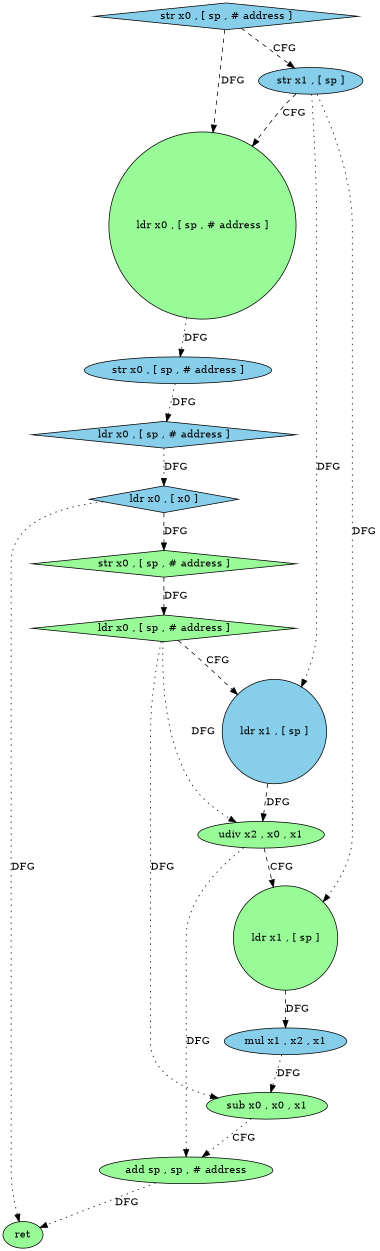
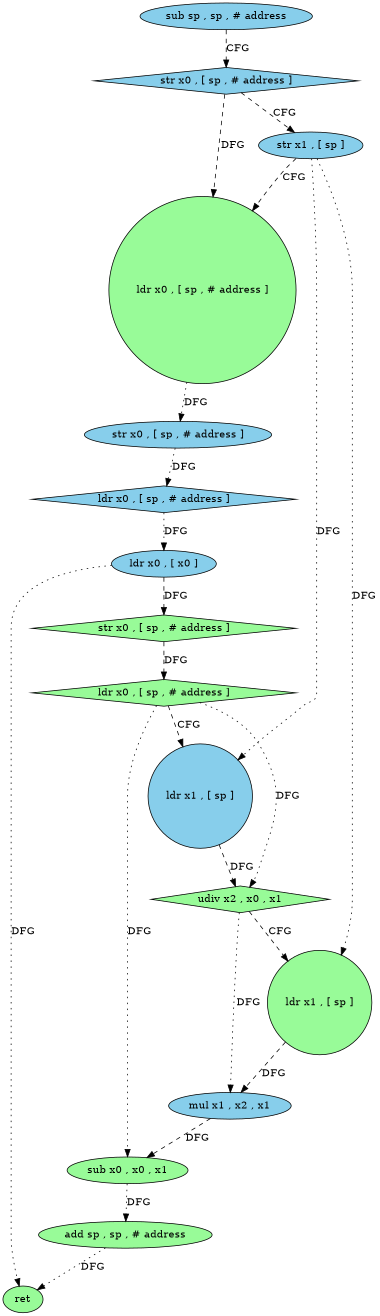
  digraph {
    node [fillcolor=skyblue shape=ellipse style=filled]
    edge [style=dotted]
+   n1 [label="sub sp , sp , # address"]
    n2 [label="str x0 , [ sp , # address ]" shape=diamond]
    n3 [label="str x1 , [ sp ]"]
    n4 [fillcolor=palegreen label="ldr x0 , [ sp , # address ]" shape=circle]
    n5 [label="ldr x1 , [ sp ]" shape=circle]
    n6 [fillcolor=palegreen label="ldr x1 , [ sp ]" shape=circle]
    n7 [label="str x0 , [ sp , # address ]"]
-   n8 [fillcolor=palegreen label="udiv x2 , x0 , x1"]
+   n8 [fillcolor=palegreen label="udiv x2 , x0 , x1" shape=diamond]
    n9 [label="mul x1 , x2 , x1"]
    n10 [label="ldr x0 , [ sp , # address ]" shape=diamond]
-   n11 [label="ldr x0 , [ x0 ]" shape=diamond]
+   n11 [label="ldr x0 , [ x0 ]"]
    n12 [fillcolor=palegreen label="str x0 , [ sp , # address ]" shape=diamond]
    n13 [fillcolor=palegreen label=ret]
    n14 [fillcolor=palegreen label="ldr x0 , [ sp , # address ]" shape=diamond]
    n15 [fillcolor=palegreen label="sub x0 , x0 , x1"]
    n16 [fillcolor=palegreen label="add sp , sp , # address"]
+   n1 -> n2 [label=CFG style=dashed]
    n2 -> n3 [label=CFG style=dashed]
    n2 -> n4 [label=DFG style=dashed]
    n3 -> n4 [label=CFG style=dashed]
    n3 -> n5 [label=DFG]
    n3 -> n6 [label=DFG]
    n4 -> n7 [label=DFG]
    n5 -> n8 [label=DFG style=dashed]
    n6 -> n9 [label=DFG style=dashed]
    n7 -> n10 [label=DFG]
    n8 -> n6 [label=CFG style=dashed]
-   n8 -> n16 [label=DFG]
-   n9 -> n15 [label=DFG]
+   n8 -> n9 [label=DFG]
+   n9 -> n15 [label=DFG style=dashed]
    n10 -> n11 [label=DFG]
    n11 -> n12 [label=DFG style=dashed]
    n11 -> n13 [label=DFG]
    n12 -> n14 [label=DFG style=dashed]
    n14 -> n5 [label=CFG style=dashed]
    n14 -> n8 [label=DFG]
    n14 -> n15 [label=DFG]
-   n15 -> n16 [label=CFG]
+   n15 -> n16 [label=DFG]
    n16 -> n13 [label=DFG]
  }
